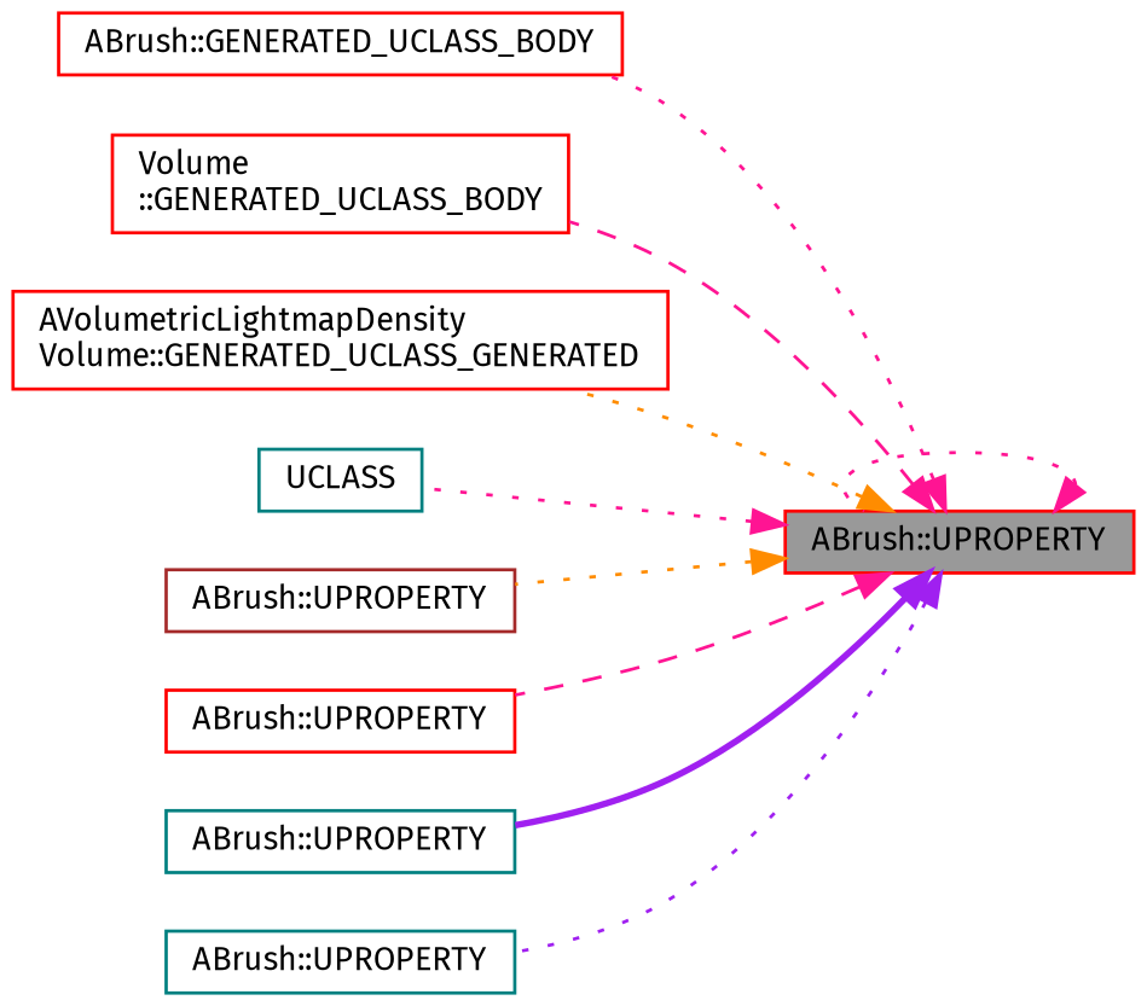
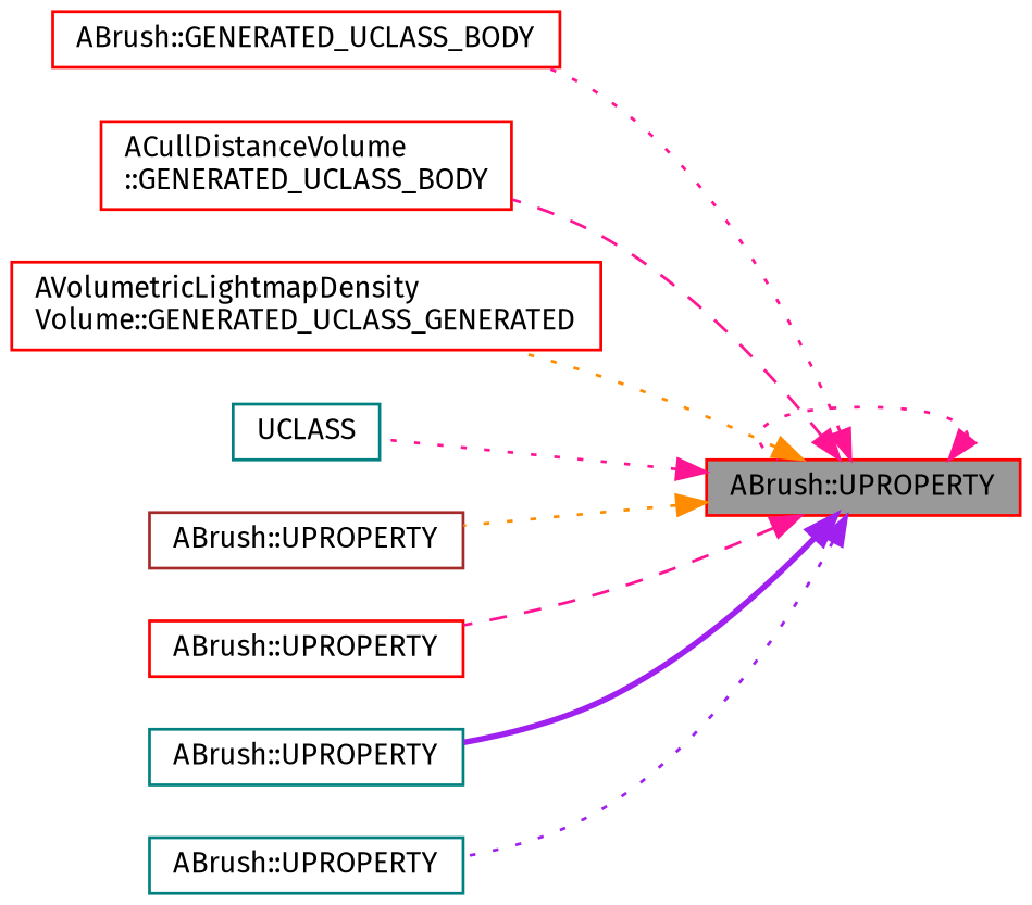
  digraph {
    fontname="Fira Sans"
    rankdir=RL
    node [color=red fillcolor=white fontname="Fira Sans" fontsize=10 shape=box style=filled]
    edge [color=deeppink dir=back fontname="Fira Sans" fontsize=10 labelfontname=Helvetica labelfontsize=10 style=dotted]
    n1 [fillcolor=grey60 fontcolor=black height=0.2 label="ABrush::UPROPERTY" width=0.4]
    n2 [height=0.2 label="ABrush::GENERATED_UCLASS_BODY" width=0.4]
-   n3 [height=0.2 label="Volume\l::GENERATED_UCLASS_BODY" width=0.4]
+   n3 [height=0.2 label="ACullDistanceVolume\l::GENERATED_UCLASS_BODY" width=0.4]
    n4 [height=0.2 label="AVolumetricLightmapDensity\lVolume::GENERATED_UCLASS_GENERATED" width=0.4]
    n5 [color=teal height=0.2 label=UCLASS width=0.4]
    n6 [color=brown height=0.2 label="ABrush::UPROPERTY" width=0.4]
    n7 [height=0.2 label="ABrush::UPROPERTY" width=0.4]
    n8 [color=teal height=0.2 label="ABrush::UPROPERTY" width=0.4]
    n9 [color=teal height=0.2 label="ABrush::UPROPERTY" width=0.4]
    n1 -> n1
    n1 -> n2
    n1 -> n3 [style=dashed]
    n1 -> n4 [color=darkorange]
    n1 -> n5
    n1 -> n6 [color=darkorange]
    n1 -> n7 [style=dashed]
    n1 -> n8 [color=purple style=bold]
    n1 -> n9 [color=purple]
  }
